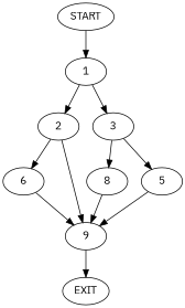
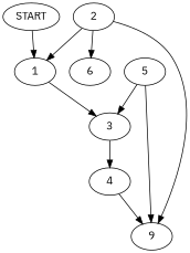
  digraph {
    fontname="IBM Plex Sans"
    node [fontname="IBM Plex Sans"]
    edge [fontname="IBM Plex Sans"]
    n1 [label=START]
    1
    2
    3
-   n5 [label=EXIT]
    6
    n7 [label=9]
-   4 [label=8]
+   4
    5
    n1 -> 1
-   1 -> 2
+   2 -> 1
    1 -> 3
    2 -> 6
    2 -> n7
    3 -> 4
-   3 -> 5
-   6 -> n7
-   n7 -> n5
+   5 -> 3
    4 -> n7
    5 -> n7
  }
